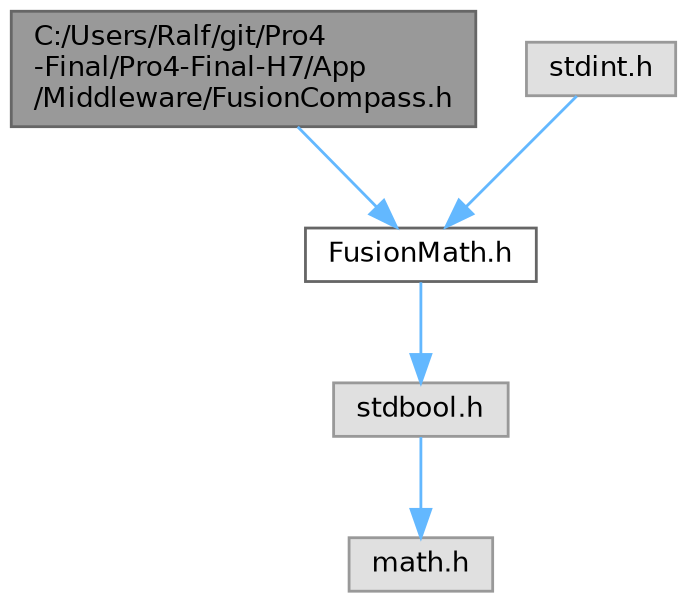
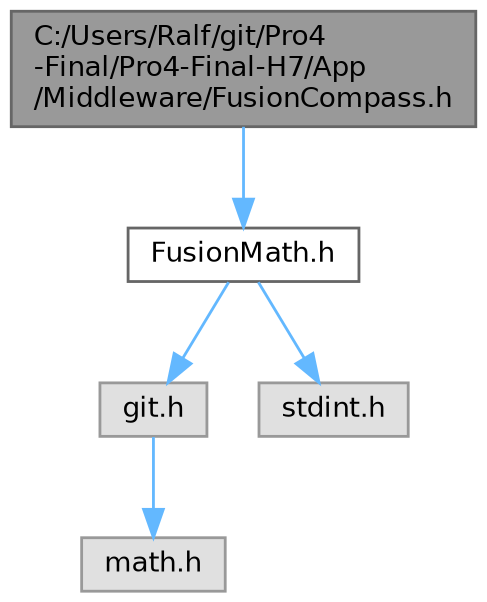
  digraph {
    node [color=grey60 fillcolor="#E0E0E0" fontname=Helvetica fontsize=10 shape=box style=filled]
    edge [color=steelblue1 fontname=Helvetica fontsize=10 labelfontname=Helvetica labelfontsize=10 style=solid]
    n1 [color=gray40 fillcolor=grey60 fontcolor=black height=0.2 label="C:/Users/Ralf/git/Pro4\l-Final/Pro4-Final-H7/App\l/Middleware/FusionCompass.h" width=0.4]
    n2 [color=grey40 fillcolor=white height=0.2 label="FusionMath.h" width=0.4]
-   n3 [height=0.2 label="stdbool.h" width=0.4]
+   n3 [height=0.2 label="git.h" width=0.4]
    n4 [height=0.2 label="stdint.h" width=0.4]
    n5 [height=0.2 label="math.h" width=0.4]
    n1 -> n2
    n2 -> n3
-   n4 -> n2
+   n2 -> n4
    n3 -> n5
  }
